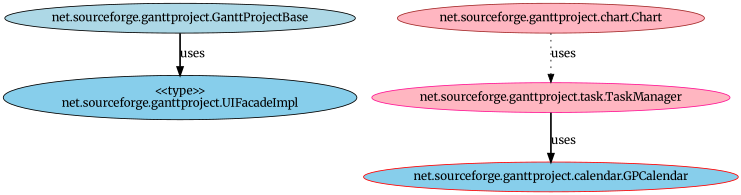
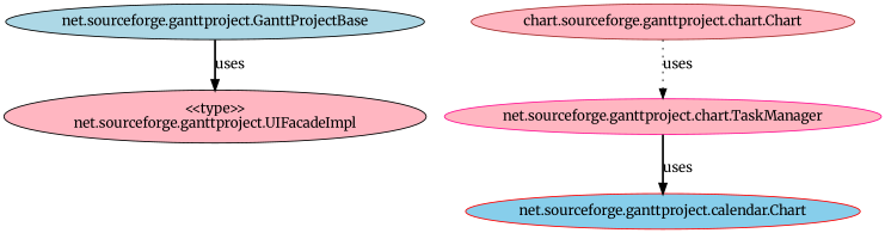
  digraph {
    fontname=Merriweather
    node [color=black fillcolor=skyblue fontname=Merriweather style=filled]
    edge [fontname=Merriweather style=bold]
-   n1 [label="<<type>>\nnet.sourceforge.ganttproject.UIFacadeImpl"]
-   n2 [color=brown fillcolor=lightpink label="net.sourceforge.ganttproject.chart.Chart"]
-   n3 [color=deeppink fillcolor=lightpink label="net.sourceforge.ganttproject.task.TaskManager"]
-   n4 [color=red label="net.sourceforge.ganttproject.calendar.GPCalendar"]
+   n1 [fillcolor=lightpink label="<<type>>\nnet.sourceforge.ganttproject.UIFacadeImpl"]
+   n2 [color=brown fillcolor=lightpink label="chart.sourceforge.ganttproject.chart.Chart"]
+   n3 [color=deeppink fillcolor=lightpink label="net.sourceforge.ganttproject.chart.TaskManager"]
+   n4 [color=red label="net.sourceforge.ganttproject.calendar.Chart"]
    n5 [fillcolor=lightblue label="net.sourceforge.ganttproject.GanttProjectBase"]
    n2 -> n3 [label=uses style=dotted]
    n3 -> n4 [label=uses]
    n5 -> n1 [label=uses]
  }
